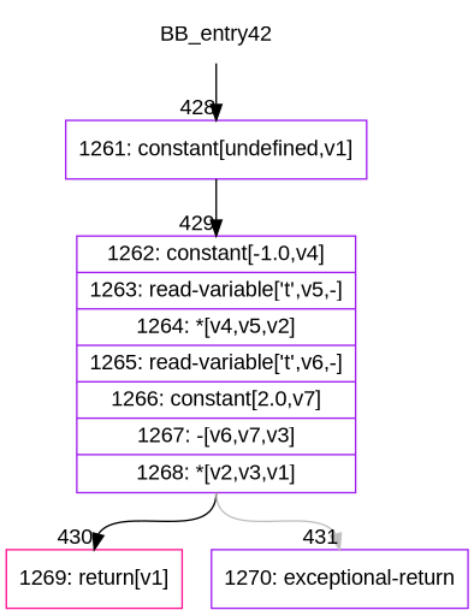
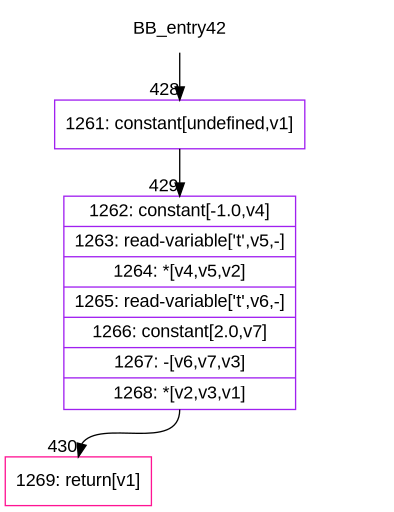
  digraph {
    fontname="Liberation Sans"
    rankdir=TD
    node [color=purple fontname="Liberation Sans" shape=record]
    edge [fontname="Liberation Sans" headport=n tailport=s]
    BB_entry42 [shape=none]
    n2 [label="{1261: constant[undefined,v1]}"]
    n3 [label="{1262: constant[-1.0,v4]|1263: read-variable['t',v5,-]|1264: *[v4,v5,v2]|1265: read-variable['t',v6,-]|1266: constant[2.0,v7]|1267: -[v6,v7,v3]|1268: *[v2,v3,v1]}"]
    n4 [color=deeppink label="{1269: return[v1]}"]
-   n5 [label="{1270: exceptional-return}"]
    BB_entry42 -> n2 [headlabel="    428"]
    n2 -> n3 [headlabel="      429"]
    n3 -> n4 [headlabel="      430"]
-   n3 -> n5 [color=gray headlabel="      431"]
  }
